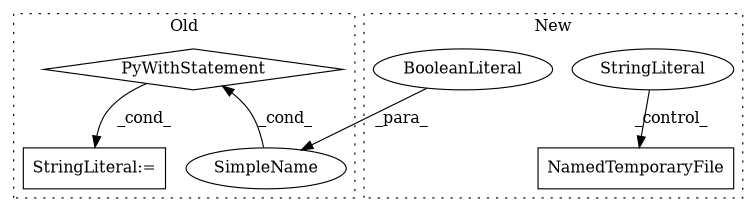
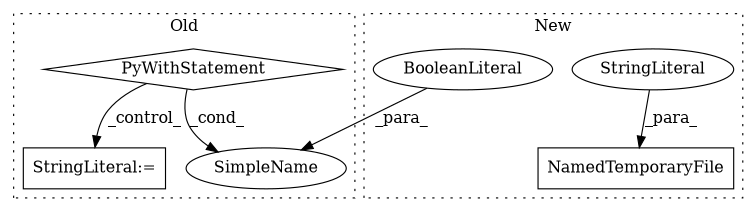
  digraph {
    node [shape=ellipse]
    n1 [a=104 l="10,2" label=PyWithStatement s="9073,9112" shape=diamond]
    n2 [a=42 label=SimpleName]
    n3 [a=7 l=1 label="StringLiteral:=" s=9170 shape=box]
    n4 [a=32 l="19,1" label=NamedTemporaryFile s="9037,9068" shape=box]
    n5 [a=9 l=5 label=BooleanLiteral s=9063]
    n6 [a=45 l=6 label=StringLiteral s=9056]
    subgraph cluster_1 {
      label=Old
      style=dotted
      n1
      n2
      n3
    }
    subgraph cluster_2 {
      label=New
      style=dotted
      n4
      n5
      n6
    }
-   n1 -> n3 [label=_cond_]
-   n2 -> n1 [label=_cond_]
+   n1 -> n3 [label=_control_]
+   n1 -> n2 [label=_cond_]
    n5 -> n2 [label=_para_]
-   n6 -> n4 [label=_control_]
+   n6 -> n4 [label=_para_]
  }
